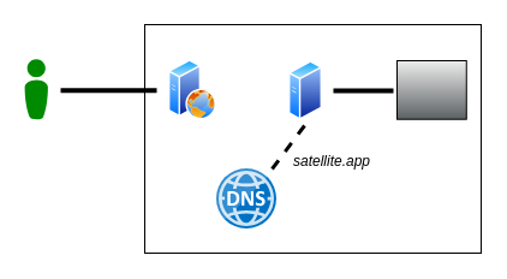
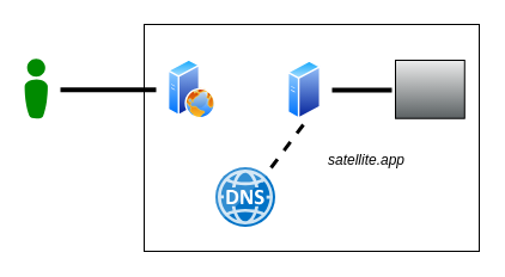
  <mxCell id="0" />
  <mxCell id="1" parent="0" />
  <mxCell id="2" value="" style="rounded=0;whiteSpace=wrap;html=1;fillColor=none;" parent="1" vertex="1"><mxGeometry x="120" y="20" width="280" height="190" as="geometry" /></mxCell>
  <mxCell id="3" value="" style="shape=mxgraph.networks2.icon;aspect=fixed;fillColor=#EDEDED;strokeColor=#000000;gradientColor=#5B6163;network2IconShadow=1;network2bgFillColor=none;network2Icon=mxgraph.networks2.satellite;network2IconXOffset=0.015;network2IconYOffset=-0.0;network2IconW=1.155;network2IconH=0.974;" parent="1" vertex="1"><mxGeometry x="330" y="50" width="57.765" height="48.705" as="geometry" /></mxCell>
  <mxCell id="4" value="" style="image;aspect=fixed;perimeter=ellipsePerimeter;html=1;align=center;shadow=0;dashed=0;spacingTop=3;image=img/lib/active_directory/generic_server.svg;" parent="1" vertex="1"><mxGeometry x="240" y="50" width="28.0" height="50" as="geometry" /></mxCell>
  <mxCell id="5" value="" style="image;aspect=fixed;perimeter=ellipsePerimeter;html=1;align=center;shadow=0;dashed=0;spacingTop=3;image=img/lib/active_directory/web_server.svg;" parent="1" vertex="1"><mxGeometry x="140" y="49.35" width="40" height="50" as="geometry" /></mxCell>
  <mxCell id="6" value="" style="image;sketch=0;aspect=fixed;html=1;points=[];align=center;fontSize=12;image=img/lib/mscae/DNS.svg;" parent="1" vertex="1"><mxGeometry x="180" y="140" width="50" height="50" as="geometry" /></mxCell>
  <mxCell id="7" value="" style="verticalLabelPosition=bottom;sketch=0;html=1;fillColor=#008a00;strokeColor=#005700;verticalAlign=top;pointerEvents=1;align=center;shape=mxgraph.cisco_safe.people_places_things_icons.icon8;fontColor=#ffffff;" parent="1" vertex="1"><mxGeometry x="20" y="48.71" width="19.5" height="50" as="geometry" /></mxCell>
  <mxCell id="8" value="" style="endArrow=none;html=1;rounded=0;strokeWidth=4;" parent="1" edge="1"><mxGeometry width="50" height="50" relative="1" as="geometry"><mxPoint x="50" y="74.71" as="sourcePoint" /><mxPoint x="130" y="74.71" as="targetPoint" /></mxGeometry></mxCell>
  <mxCell id="9" value="" style="endArrow=none;html=1;rounded=0;strokeWidth=4;" parent="1" edge="1"><mxGeometry width="50" height="50" relative="1" as="geometry"><mxPoint x="277" y="75.11" as="sourcePoint" /><mxPoint x="327" y="75" as="targetPoint" /></mxGeometry></mxCell>
  <mxCell id="10" value="" style="endArrow=none;dashed=1;html=1;rounded=0;strokeWidth=3;" parent="1" edge="1"><mxGeometry width="50" height="50" relative="1" as="geometry"><mxPoint x="226" y="140" as="sourcePoint" /><mxPoint x="253" y="104" as="targetPoint" /></mxGeometry></mxCell>
- <mxCell id="11" value="&lt;i&gt;satellite.app&lt;/i&gt;" style="text;html=1;align=center;verticalAlign=middle;whiteSpace=wrap;rounded=0;" parent="1" vertex="1"><mxGeometry x="240" y="119" width="72" height="30" as="geometry" /></mxCell>
+ <mxCell id="11" value="&lt;i&gt;satellite.app&lt;/i&gt;" style="text;html=1;align=center;verticalAlign=middle;whiteSpace=wrap;rounded=0;" parent="1" vertex="1"><mxGeometry x="270" y="119" width="72" height="30" as="geometry" /></mxCell>
